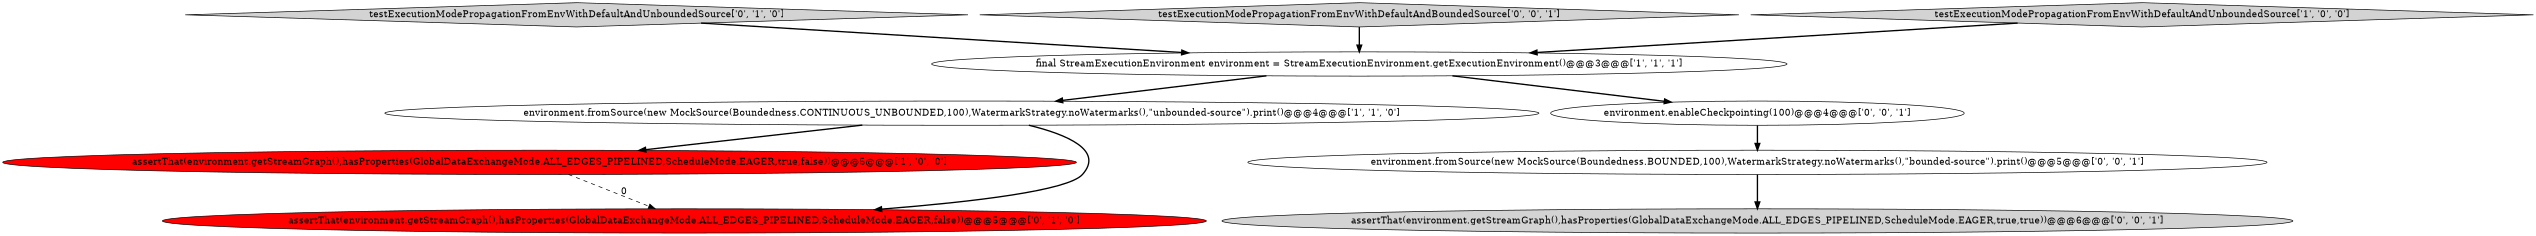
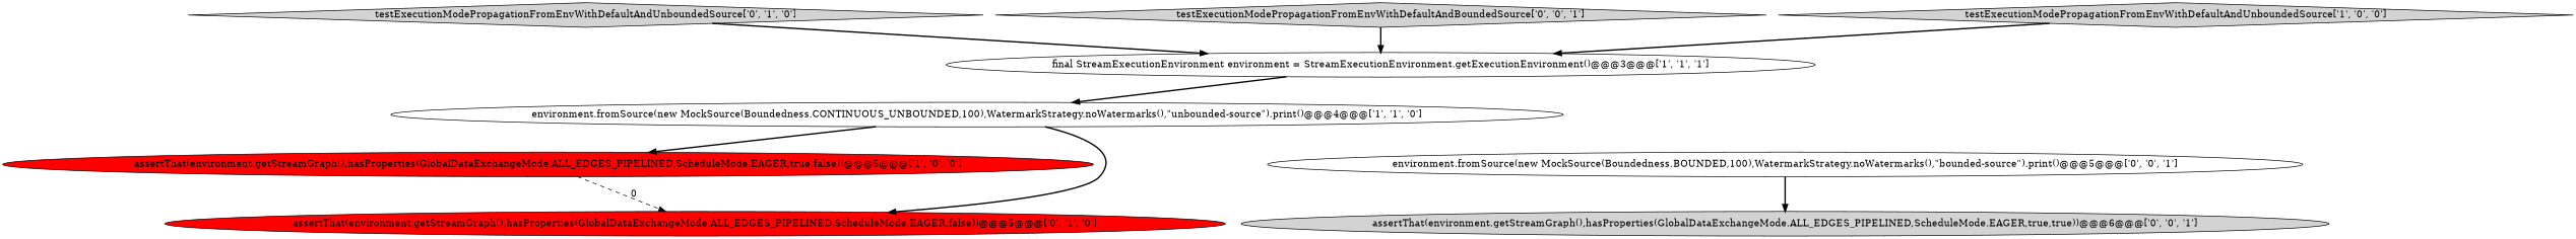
  digraph {
    node [fillcolor=white shape=ellipse style=filled]
    edge [style=bold]
    n1 [label="final StreamExecutionEnvironment environment = StreamExecutionEnvironment.getExecutionEnvironment()@@@3@@@['1', '1', '1']"]
    n2 [label="environment.fromSource(new MockSource(Boundedness.CONTINUOUS_UNBOUNDED,100),WatermarkStrategy.noWatermarks(),\"unbounded-source\").print()@@@4@@@['1', '1', '0']"]
-   n3 [label="environment.enableCheckpointing(100)@@@4@@@['0', '0', '1']"]
    n4 [fillcolor=lightgray label="testExecutionModePropagationFromEnvWithDefaultAndUnboundedSource['0', '1', '0']" shape=diamond]
    n5 [fillcolor=red label="assertThat(environment.getStreamGraph(),hasProperties(GlobalDataExchangeMode.ALL_EDGES_PIPELINED,ScheduleMode.EAGER,true,false))@@@5@@@['1', '0', '0']"]
    n6 [fillcolor=red label="assertThat(environment.getStreamGraph(),hasProperties(GlobalDataExchangeMode.ALL_EDGES_PIPELINED,ScheduleMode.EAGER,false))@@@5@@@['0', '1', '0']"]
    n7 [fillcolor=lightgray label="assertThat(environment.getStreamGraph(),hasProperties(GlobalDataExchangeMode.ALL_EDGES_PIPELINED,ScheduleMode.EAGER,true,true))@@@6@@@['0', '0', '1']"]
    n8 [fillcolor=lightgray label="testExecutionModePropagationFromEnvWithDefaultAndBoundedSource['0', '0', '1']" shape=diamond]
    n9 [fillcolor=lightgray label="testExecutionModePropagationFromEnvWithDefaultAndUnboundedSource['1', '0', '0']" shape=diamond]
    n10 [label="environment.fromSource(new MockSource(Boundedness.BOUNDED,100),WatermarkStrategy.noWatermarks(),\"bounded-source\").print()@@@5@@@['0', '0', '1']"]
    n1 -> n2
-   n1 -> n3
    n2 -> n5
    n2 -> n6
-   n3 -> n10
    n4 -> n1
    n5 -> n6 [label=0 style=dashed]
    n8 -> n1
    n9 -> n1
    n10 -> n7
  }
